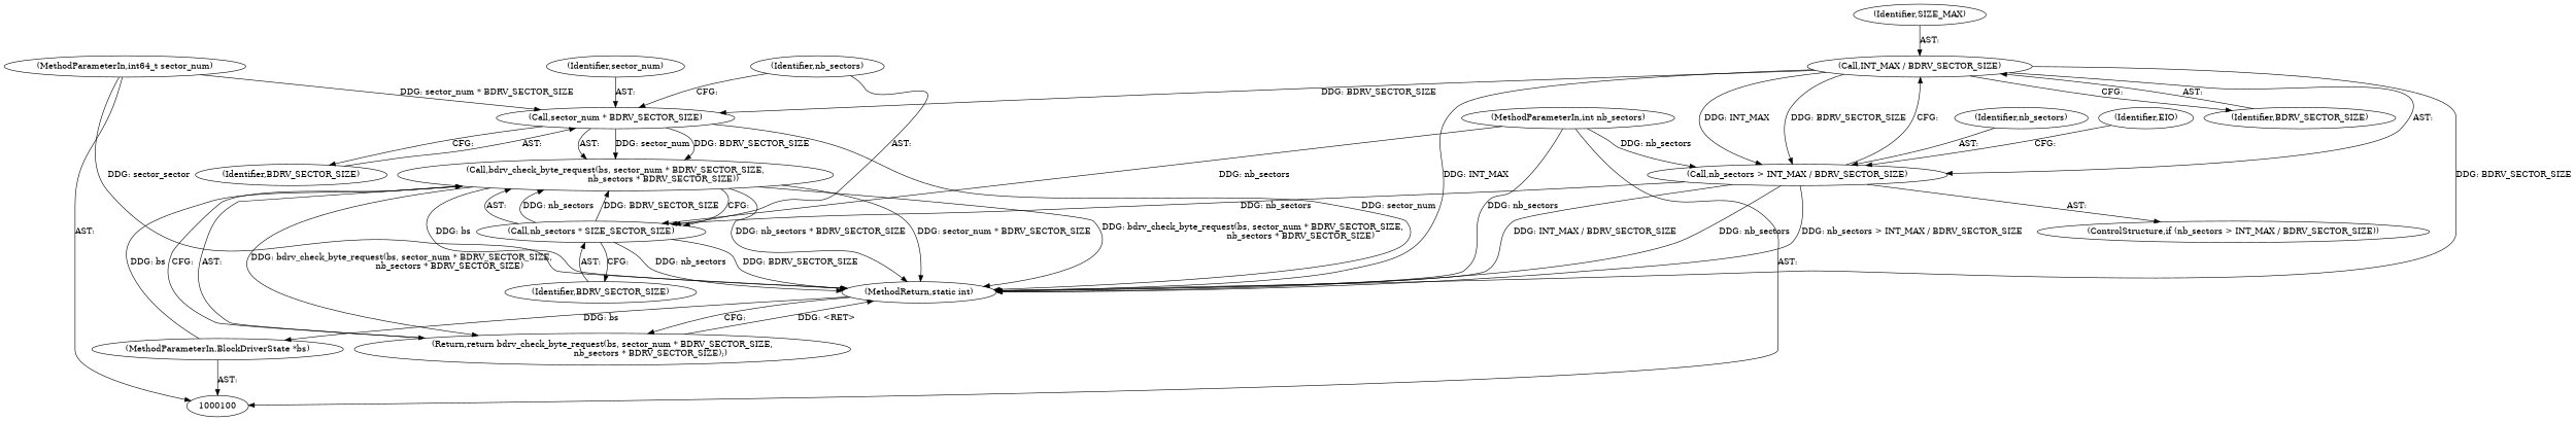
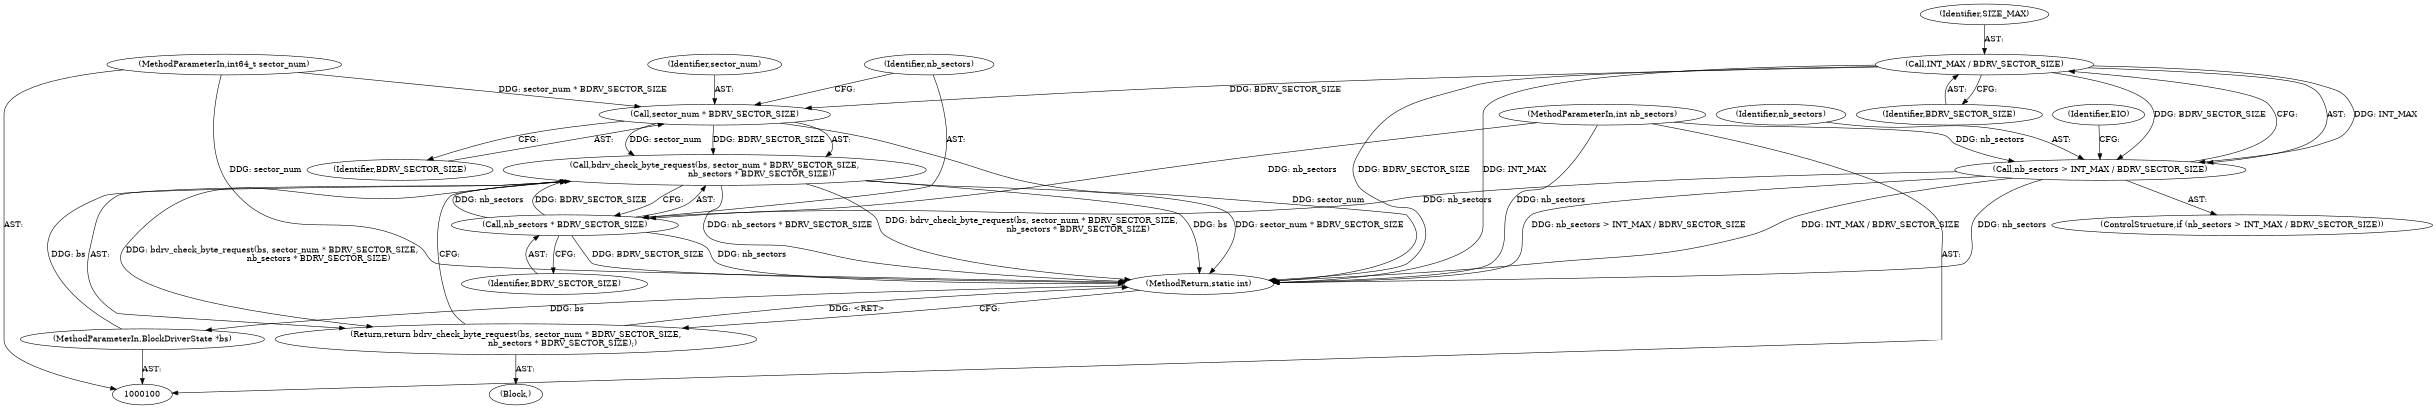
  digraph {
    n1 [label="(Call,bdrv_check_byte_request(bs, sector_num * BDRV_SECTOR_SIZE,\n                                    nb_sectors * BDRV_SECTOR_SIZE))"]
-   n2 [label="(Call,nb_sectors * SIZE_SECTOR_SIZE)"]
+   n2 [label="(Call,nb_sectors * BDRV_SECTOR_SIZE)"]
    n3 [label="(Return,return bdrv_check_byte_request(bs, sector_num * BDRV_SECTOR_SIZE,\n                                    nb_sectors * BDRV_SECTOR_SIZE);)"]
    n4 [label="(MethodReturn,static int)"]
    n5 [label="(Identifier,BDRV_SECTOR_SIZE)"]
+   n6 [label="(Block,)"]
    n7 [label="(MethodParameterIn,BlockDriverState *bs)"]
    1000100
    n9 [label="(Call,sector_num * BDRV_SECTOR_SIZE)"]
    n10 [label="(Identifier,BDRV_SECTOR_SIZE)"]
    n11 [label="(MethodParameterIn,int64_t sector_num)"]
    n12 [label="(Call,INT_MAX / BDRV_SECTOR_SIZE)"]
    n13 [label="(Call,nb_sectors > INT_MAX / BDRV_SECTOR_SIZE)"]
    n14 [label="(Identifier,BDRV_SECTOR_SIZE)"]
    n15 [label="(ControlStructure,if (nb_sectors > INT_MAX / BDRV_SECTOR_SIZE))"]
    n16 [label="(MethodParameterIn,int nb_sectors)"]
    n17 [label="(Identifier,nb_sectors)"]
    n18 [label="(Identifier,EIO)"]
    n19 [label="(Identifier,nb_sectors)"]
    n20 [label="(Identifier,SIZE_MAX)"]
    n21 [label="(Identifier,sector_num)"]
    n1 -> n2 [label="CFG: "]
    n1 -> n3 [label="AST: "]
    n1 -> n3 [label="DDG: bdrv_check_byte_request(bs, sector_num * BDRV_SECTOR_SIZE,\n                                    nb_sectors * BDRV_SECTOR_SIZE)"]
    n1 -> n4 [label="DDG: bs"]
    n1 -> n4 [label="DDG: nb_sectors * BDRV_SECTOR_SIZE"]
    n1 -> n4 [label="DDG: sector_num * BDRV_SECTOR_SIZE"]
    n1 -> n4 [label="DDG: bdrv_check_byte_request(bs, sector_num * BDRV_SECTOR_SIZE,\n                                    nb_sectors * BDRV_SECTOR_SIZE)"]
    n2 -> n1 [label="AST: "]
    n2 -> n1 [label="DDG: nb_sectors"]
    n2 -> n1 [label="DDG: BDRV_SECTOR_SIZE"]
    n2 -> n4 [label="DDG: BDRV_SECTOR_SIZE"]
    n2 -> n4 [label="DDG: nb_sectors"]
    n2 -> n5 [label="CFG: "]
    n3 -> n1 [label="CFG: "]
    n3 -> n4 [label="DDG: <RET>"]
+   n3 -> n6 [label="AST: "]
    n4 -> n3 [label="CFG: "]
    n4 -> n7 [label="DDG: bs"]
    n5 -> n2 [label="AST: "]
    n7 -> n1 [label="DDG: bs"]
    n7 -> 1000100 [label="AST: "]
    n9 -> n1 [label="AST: "]
    n9 -> n1 [label="DDG: sector_num"]
    n9 -> n1 [label="DDG: BDRV_SECTOR_SIZE"]
    n9 -> n4 [label="DDG: sector_num"]
    n9 -> n10 [label="CFG: "]
    n10 -> n9 [label="AST: "]
-   n11 -> n4 [label="DDG: sector_sector"]
+   n11 -> n4 [label="DDG: sector_num"]
    n11 -> 1000100 [label="AST: "]
    n11 -> n9 [label="DDG: sector_num * BDRV_SECTOR_SIZE"]
    n12 -> n4 [label="DDG: BDRV_SECTOR_SIZE"]
    n12 -> n4 [label="DDG: INT_MAX"]
    n12 -> n9 [label="DDG: BDRV_SECTOR_SIZE"]
    n12 -> n13 [label="AST: "]
    n12 -> n13 [label="DDG: INT_MAX"]
    n12 -> n13 [label="DDG: BDRV_SECTOR_SIZE"]
    n12 -> n14 [label="CFG: "]
    n13 -> n2 [label="DDG: nb_sectors"]
    n13 -> n4 [label="DDG: INT_MAX / BDRV_SECTOR_SIZE"]
    n13 -> n4 [label="DDG: nb_sectors"]
    n13 -> n4 [label="DDG: nb_sectors > INT_MAX / BDRV_SECTOR_SIZE"]
    n13 -> n12 [label="CFG: "]
    n13 -> n15 [label="AST: "]
    n14 -> n12 [label="AST: "]
    n16 -> n2 [label="DDG: nb_sectors"]
    n16 -> n4 [label="DDG: nb_sectors"]
    n16 -> 1000100 [label="AST: "]
    n16 -> n13 [label="DDG: nb_sectors"]
    n17 -> n2 [label="AST: "]
    n17 -> n9 [label="CFG: "]
    n18 -> n13 [label="CFG: "]
    n19 -> n13 [label="AST: "]
    n20 -> n12 [label="AST: "]
    n21 -> n9 [label="AST: "]
  }
